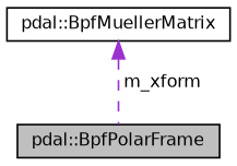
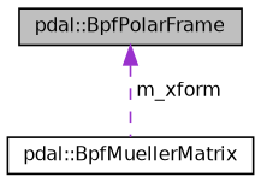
  digraph {
    node [color=black fontname=Helvetica fontsize=10 shape=record style=filled]
    n1 [fillcolor=grey75 fontcolor=black height=0.2 label="pdal::BpfPolarFrame" width=0.4]
    n2 [fillcolor=white height=0.2 label="pdal::BpfMuellerMatrix" width=0.4]
-   n2 -> n1 [color=darkorchid3 dir=back fontname=Helvetica fontsize=10 label=" m_xform" labelfontname=Helvetica labelfontsize=10 style=dashed]
+   n1 -> n2 [color=darkorchid3 dir=back fontname=Helvetica fontsize=10 label=" m_xform" labelfontname=Helvetica labelfontsize=10 style=dashed]
  }
